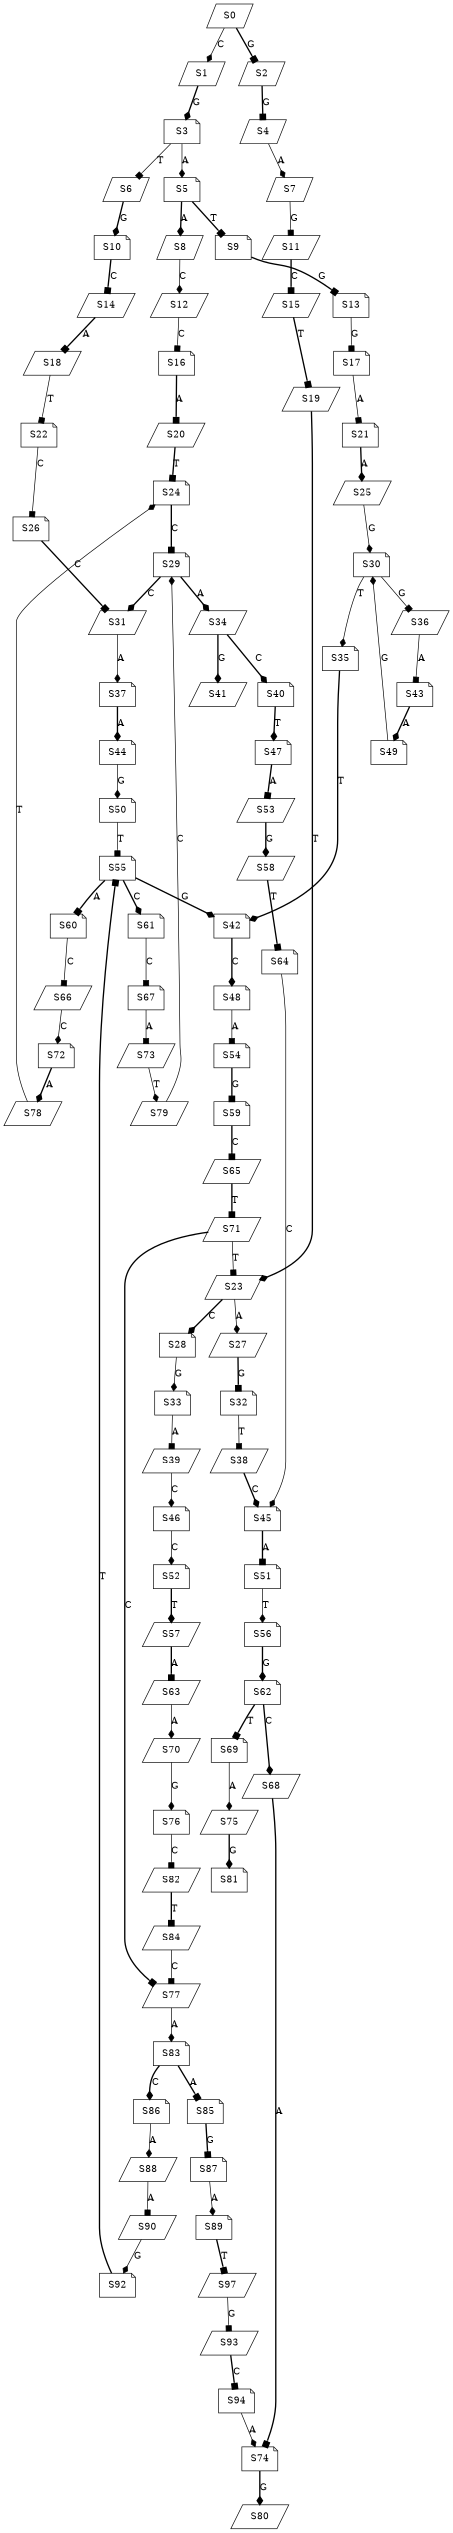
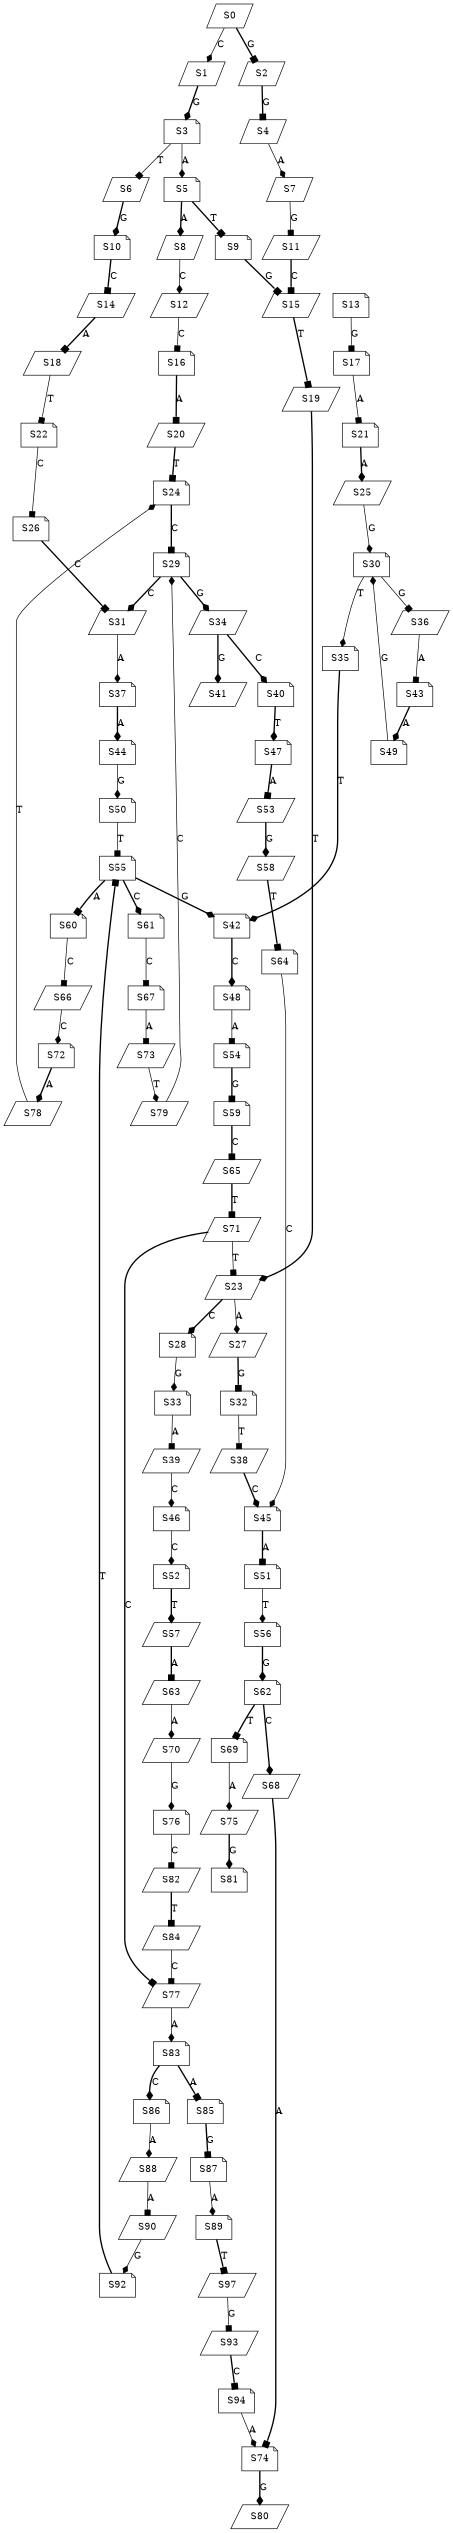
  strict digraph {
    node [shape=note]
    edge [arrowhead=diamond style=bold]
    S0 [shape=parallelogram]
    S1 [shape=parallelogram]
    S2 [shape=parallelogram]
    S3
    S4 [shape=parallelogram]
    S5
    S6 [shape=parallelogram]
    S7 [shape=parallelogram]
    S8 [shape=parallelogram]
    S9
    S10
    S11 [shape=parallelogram]
    S12 [shape=parallelogram]
    S13
    S14 [shape=parallelogram]
    S15 [shape=parallelogram]
    S16
    S17
    S18 [shape=parallelogram]
    S19 [shape=parallelogram]
    S20 [shape=parallelogram]
    S21
    S22
    S23 [shape=parallelogram]
    S24
    S25 [shape=parallelogram]
    S26
    S27 [shape=parallelogram]
    S28
    S29
    S30
    S31 [shape=parallelogram]
    S32
    S33
    S34 [shape=parallelogram]
    S35
    S36 [shape=parallelogram]
    S37
    S38 [shape=parallelogram]
    S39 [shape=parallelogram]
    S40
    S41 [shape=parallelogram]
    S42
    S43
    S44
    S45
    S46
    S47
    S48
    S49
    S50
    S51
    S52
    S53 [shape=parallelogram]
    S54
    S55
    S56
    S57 [shape=parallelogram]
    S58 [shape=parallelogram]
    S59
    S60
    S61
    S62
    S63 [shape=parallelogram]
    S64
    S65 [shape=parallelogram]
    S66 [shape=parallelogram]
    S67
    S68 [shape=parallelogram]
    S69
    S70 [shape=parallelogram]
    S71 [shape=parallelogram]
    S72
    S73 [shape=parallelogram]
    S74
    S75 [shape=parallelogram]
    S76
    S77 [shape=parallelogram]
    S78 [shape=parallelogram]
    S79 [shape=parallelogram]
    S80 [shape=parallelogram]
    S81
    S82 [shape=parallelogram]
    S83
    S84 [shape=parallelogram]
    S85
    S86
    S87
    S88 [shape=parallelogram]
    S89
    S90 [shape=parallelogram]
    n92 [label=S97 shape=parallelogram]
    S92
    S93 [shape=parallelogram]
    S94
    S0 -> S1 [label=C style=solid]
    S0 -> S2 [arrowhead=box label=G]
    S1 -> S3 [label=G]
    S2 -> S4 [arrowhead=box label=G]
    S3 -> S5 [label=A style=solid]
    S3 -> S6 [arrowhead=box label=T style=solid]
    S4 -> S7 [label=A style=solid]
    S5 -> S8 [label=A]
    S5 -> S9 [arrowhead=box label=T]
    S6 -> S10 [label=G]
    S7 -> S11 [arrowhead=box label=G style=solid]
    S8 -> S12 [label=C style=solid]
-   S9 -> S13 [arrowhead=box label=G]
+   S9 -> S15 [arrowhead=box label=G]
    S10 -> S14 [arrowhead=box label=C]
    S11 -> S15 [arrowhead=box label=C]
    S12 -> S16 [arrowhead=box label=C style=solid]
    S13 -> S17 [arrowhead=box label=G style=solid]
    S14 -> S18 [arrowhead=box label=A]
    S15 -> S19 [arrowhead=box label=T]
    S16 -> S20 [arrowhead=box label=A]
    S17 -> S21 [arrowhead=box label=A style=solid]
    S18 -> S22 [arrowhead=box label=T style=solid]
    S19 -> S23 [label=T]
    S20 -> S24 [arrowhead=box label=T]
    S21 -> S25 [label=A]
    S22 -> S26 [arrowhead=box label=C style=solid]
    S23 -> S27 [label=A style=solid]
    S23 -> S28 [label=C]
    S24 -> S29 [arrowhead=box label=C]
    S25 -> S30 [label=G style=solid]
    S26 -> S31 [arrowhead=box label=C]
    S27 -> S32 [arrowhead=box label=G]
    S28 -> S33 [label=G style=solid]
    S29 -> S31 [label=C]
-   S29 -> S34 [label=A]
+   S29 -> S34 [label=G]
    S30 -> S35 [label=T style=solid]
    S30 -> S36 [arrowhead=box label=G style=solid]
    S31 -> S37 [label=A style=solid]
    S32 -> S38 [arrowhead=box label=T style=solid]
    S33 -> S39 [arrowhead=box label=A style=solid]
    S34 -> S40 [label=C]
    S34 -> S41 [label=G]
    S35 -> S42 [label=T]
    S36 -> S43 [arrowhead=box label=A style=solid]
    S37 -> S44 [label=A]
    S38 -> S45 [label=C]
    S39 -> S46 [label=C style=solid]
    S40 -> S47 [label=T]
    S42 -> S48 [label=C]
    S43 -> S49 [label=A]
    S44 -> S50 [label=G style=solid]
    S45 -> S51 [arrowhead=box label=A]
    S46 -> S52 [label=C style=solid]
    S47 -> S53 [arrowhead=box label=A]
    S48 -> S54 [arrowhead=box label=A style=solid]
    S49 -> S30 [label=G style=solid]
    S50 -> S55 [arrowhead=box label=T style=solid]
    S51 -> S56 [label=T style=solid]
    S52 -> S57 [label=T]
    S53 -> S58 [label=G]
    S54 -> S59 [arrowhead=box label=G]
    S55 -> S42 [label=G]
    S55 -> S60 [arrowhead=box label=A]
    S55 -> S61 [label=C]
    S56 -> S62 [label=G]
    S57 -> S63 [arrowhead=box label=A]
    S58 -> S64 [arrowhead=box label=T]
    S59 -> S65 [arrowhead=box label=C]
    S60 -> S66 [arrowhead=box label=C style=solid]
    S61 -> S67 [arrowhead=box label=C style=solid]
    S62 -> S68 [label=C]
    S62 -> S69 [arrowhead=box label=T]
    S63 -> S70 [label=A style=solid]
    S64 -> S45 [label=C style=solid]
    S65 -> S71 [arrowhead=box label=T]
    S66 -> S72 [label=C style=solid]
    S67 -> S73 [arrowhead=box label=A style=solid]
    S68 -> S74 [arrowhead=box label=A]
    S69 -> S75 [label=A style=solid]
    S70 -> S76 [label=G style=solid]
    S71 -> S23 [arrowhead=box label=T style=solid]
    S71 -> S77 [arrowhead=box label=C]
    S72 -> S78 [label=A]
    S73 -> S79 [label=T style=solid]
    S74 -> S80 [label=G]
    S75 -> S81 [label=G]
    S76 -> S82 [arrowhead=box label=C style=solid]
    S77 -> S83 [label=A style=solid]
    S78 -> S24 [label=T style=solid]
    S79 -> S29 [label=C style=solid]
    S82 -> S84 [arrowhead=box label=T]
    S83 -> S85 [arrowhead=box label=A]
    S83 -> S86 [label=C]
    S84 -> S77 [arrowhead=box label=C style=solid]
    S85 -> S87 [arrowhead=box label=G]
    S86 -> S88 [label=A style=solid]
    S87 -> S89 [label=A style=solid]
    S88 -> S90 [arrowhead=box label=A style=solid]
    S89 -> n92 [arrowhead=box label=T]
    S90 -> S92 [label=G style=solid]
    n92 -> S93 [arrowhead=box label=G style=solid]
    S92 -> S55 [arrowhead=box label=T]
    S93 -> S94 [arrowhead=box label=C]
    S94 -> S74 [label=A style=solid]
  }
